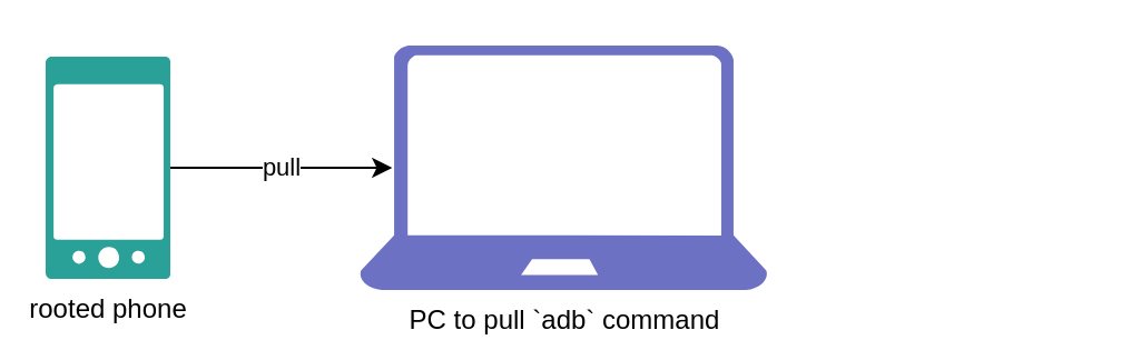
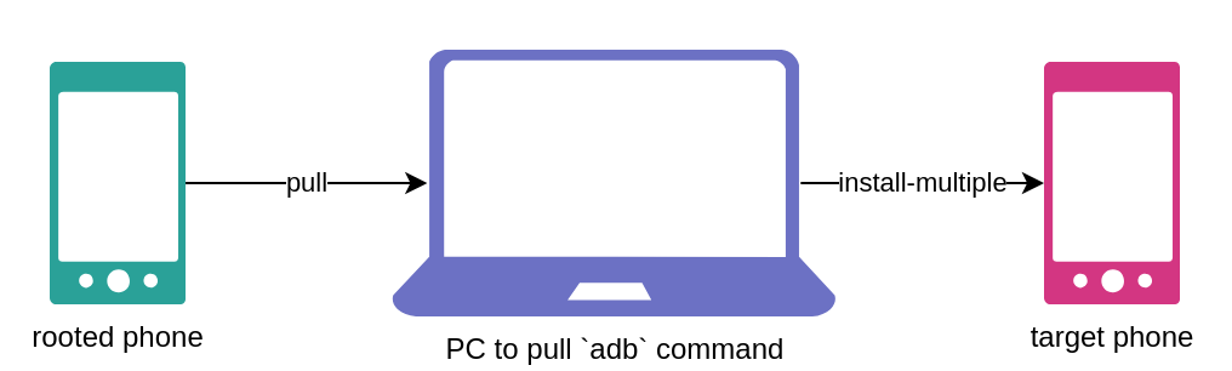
  <mxCell id="0" />
  <mxCell id="1" parent="0" />
  <mxCell id="2" value="rooted phone" style="sketch=0;html=1;aspect=fixed;strokeColor=none;shadow=0;fillColor=#2aa198;verticalAlign=top;labelPosition=center;verticalLabelPosition=bottom;shape=mxgraph.gcp2.phone_android" vertex="1" parent="1"><mxGeometry x="20" y="25" width="56" height="100" as="geometry" /></mxCell>
+ <mxCell id="3" value="target phone" style="sketch=0;html=1;aspect=fixed;strokeColor=none;shadow=0;fillColor=#d33682;verticalAlign=top;labelPosition=center;verticalLabelPosition=bottom;shape=mxgraph.gcp2.phone_android" vertex="1" parent="1"><mxGeometry x="430" y="25" width="56" height="100" as="geometry" /></mxCell>
  <mxCell id="4" value="PC to pull `adb` command" style="verticalLabelPosition=bottom;html=1;verticalAlign=top;align=center;strokeColor=none;fillColor=#6c71c4;shape=mxgraph.azure.laptop;pointerEvents=1;" vertex="1" parent="1"><mxGeometry x="161" y="20" width="183.33" height="110" as="geometry" /></mxCell>
  <mxCell id="5" value="pull" style="edgeStyle=orthogonalEdgeStyle;rounded=0;orthogonalLoop=1;jettySize=auto;html=1;entryX=0.08;entryY=0.5;entryDx=0;entryDy=0;entryPerimeter=0;startArrow=none;startFill=0;" edge="1" parent="1" source="2" target="4"><mxGeometry relative="1" as="geometry" /></mxCell>
+ <mxCell id="6" value="install-multiple" style="edgeStyle=orthogonalEdgeStyle;rounded=0;orthogonalLoop=1;jettySize=auto;html=1;exitX=0.92;exitY=0.5;exitDx=0;exitDy=0;exitPerimeter=0;" edge="1" parent="1" source="4" target="3"><mxGeometry relative="1" as="geometry" /></mxCell>
